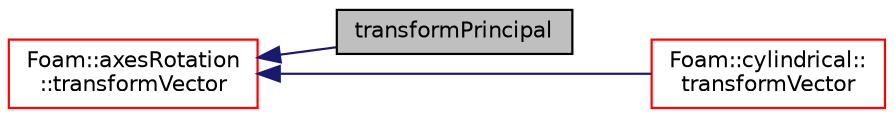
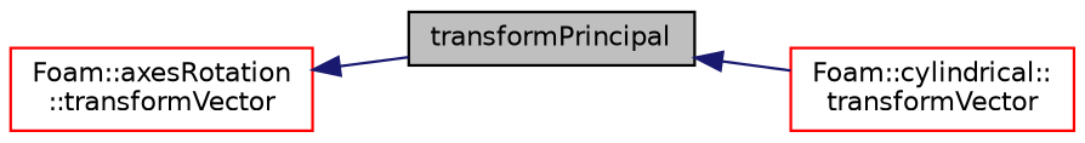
  digraph {
    rankdir=LR
    node [color=red fontname=Helvetica fontsize=10 shape=record]
    edge [color=midnightblue dir=back fontname=Helvetica fontsize=10 labelfontname=Helvetica labelfontsize=10 style=solid]
    n1 [color=black fillcolor=grey75 fontcolor=black height=0.2 label=transformPrincipal style=filled width=0.4]
    n2 [height=0.2 label="Foam::cylindrical::\ltransformVector" width=0.4]
    n3 [height=0.2 label="Foam::axesRotation\l::transformVector" width=0.4]
-   n3 -> n2
+   n1 -> n2
    n3 -> n1
  }
